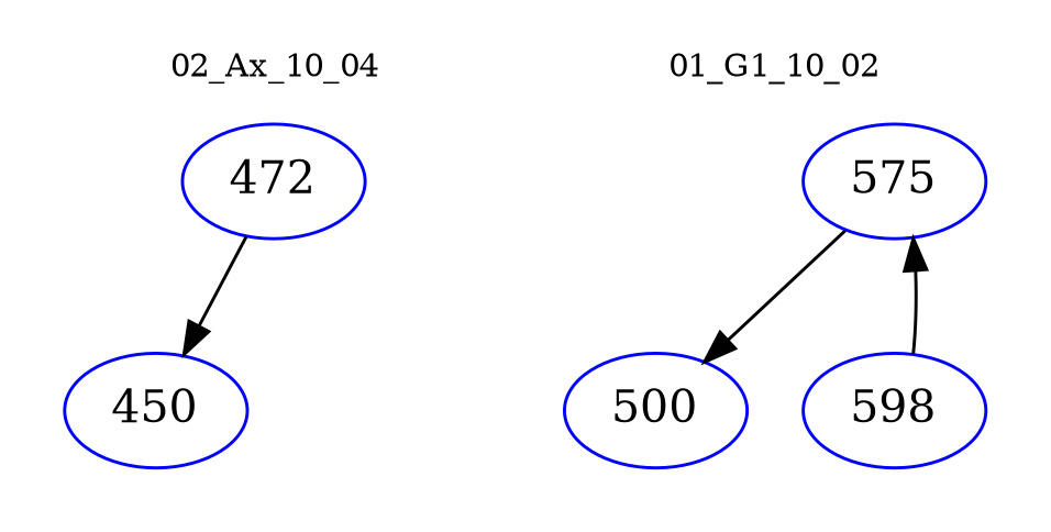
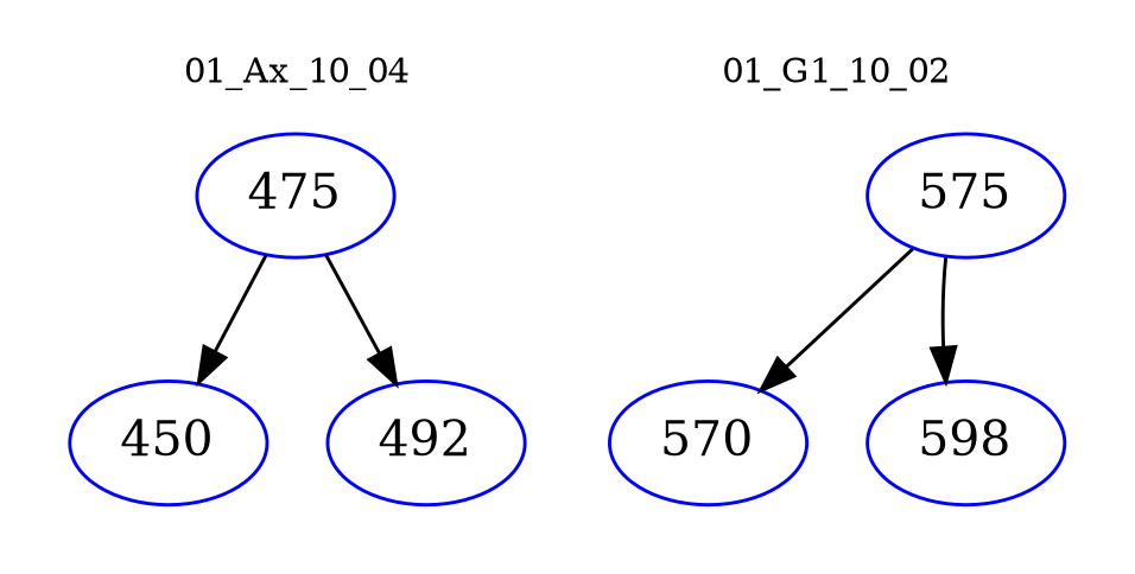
  digraph {
    node [color=blue]
    edge [color=black]
-   n1 [label=472]
+   n1 [label=475]
    n2 [label=450]
+   n3 [label=492]
    n4 [label=575]
-   n5 [label=500]
+   n5 [label=570]
    n6 [label=598]
    subgraph cluster_1 {
      color=white
      fontsize=10
-     label="02_Ax_10_04"
+     label="01_Ax_10_04"
      n1
      n2
+     n3
    }
    subgraph cluster_2 {
      color=white
      fontsize=10
      label="01_G1_10_02"
      n4
      n5
      n6
    }
    n1 -> n2
+   n1 -> n3
    n4 -> n5
-   n6 -> n4
+   n4 -> n6
  }
